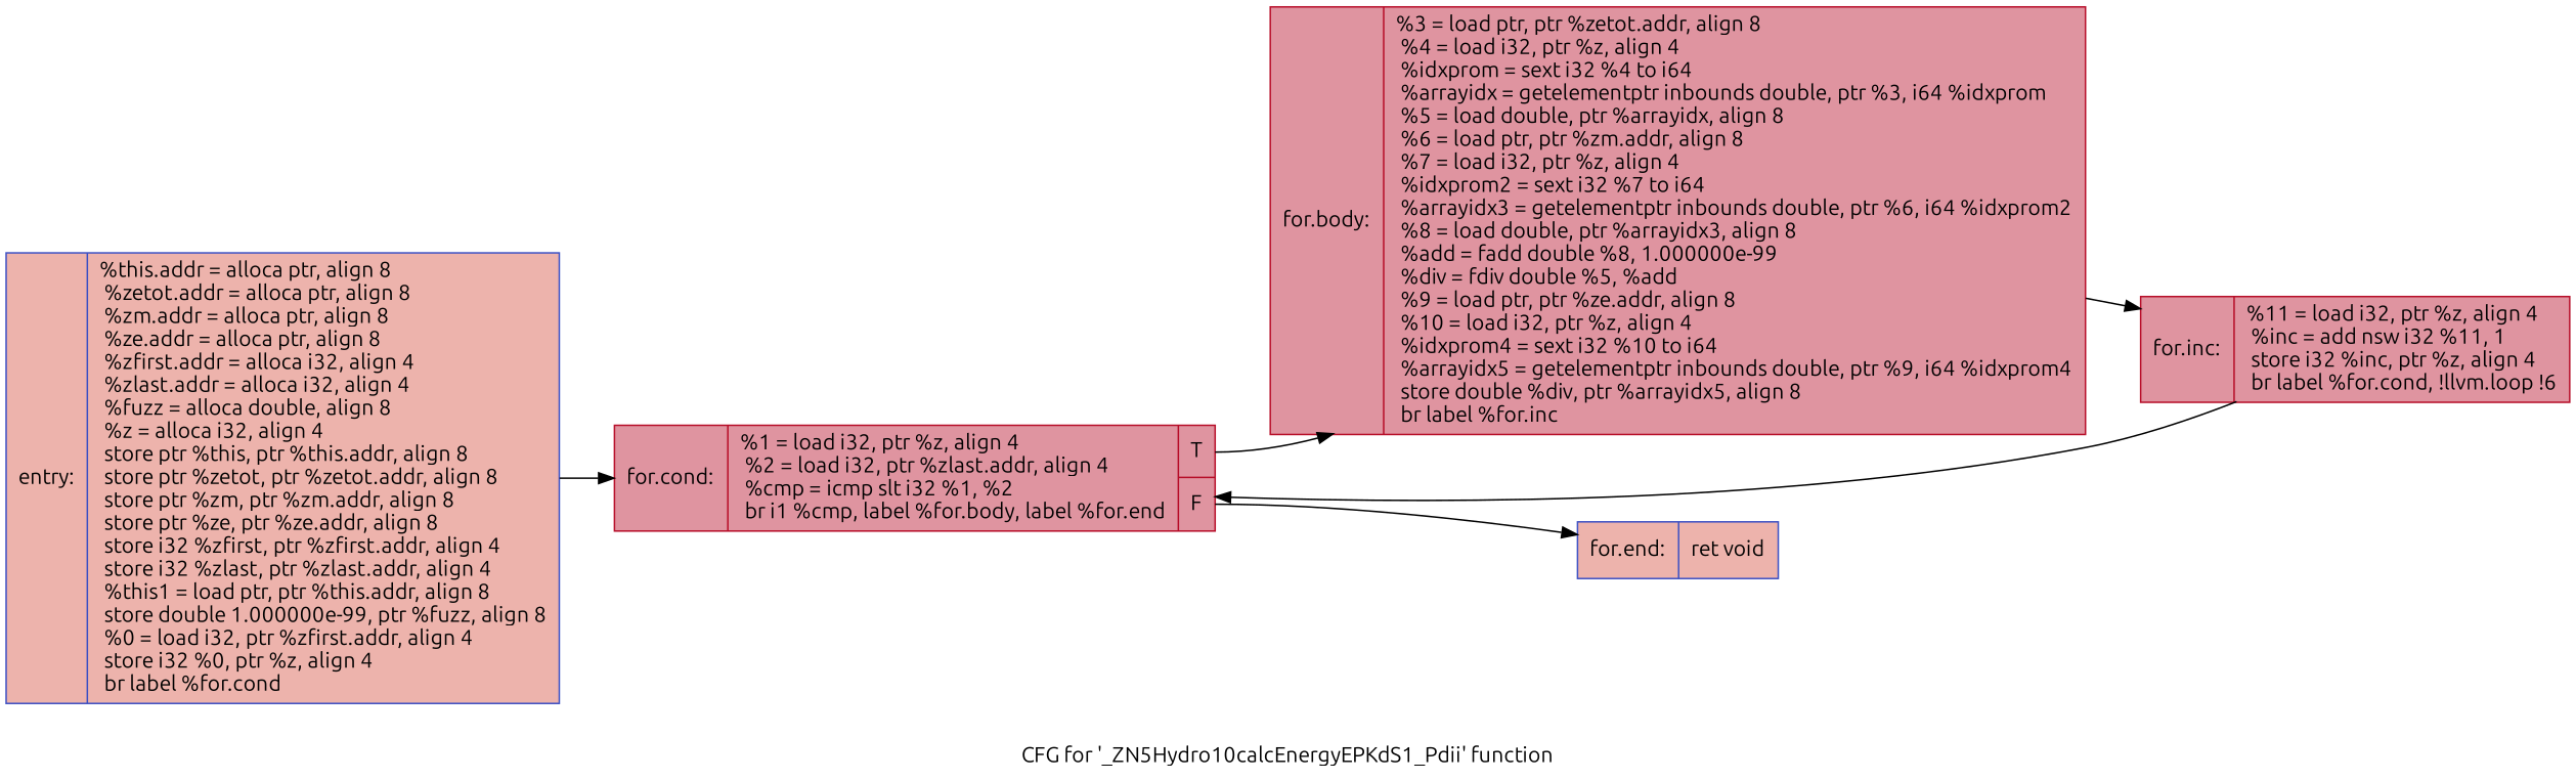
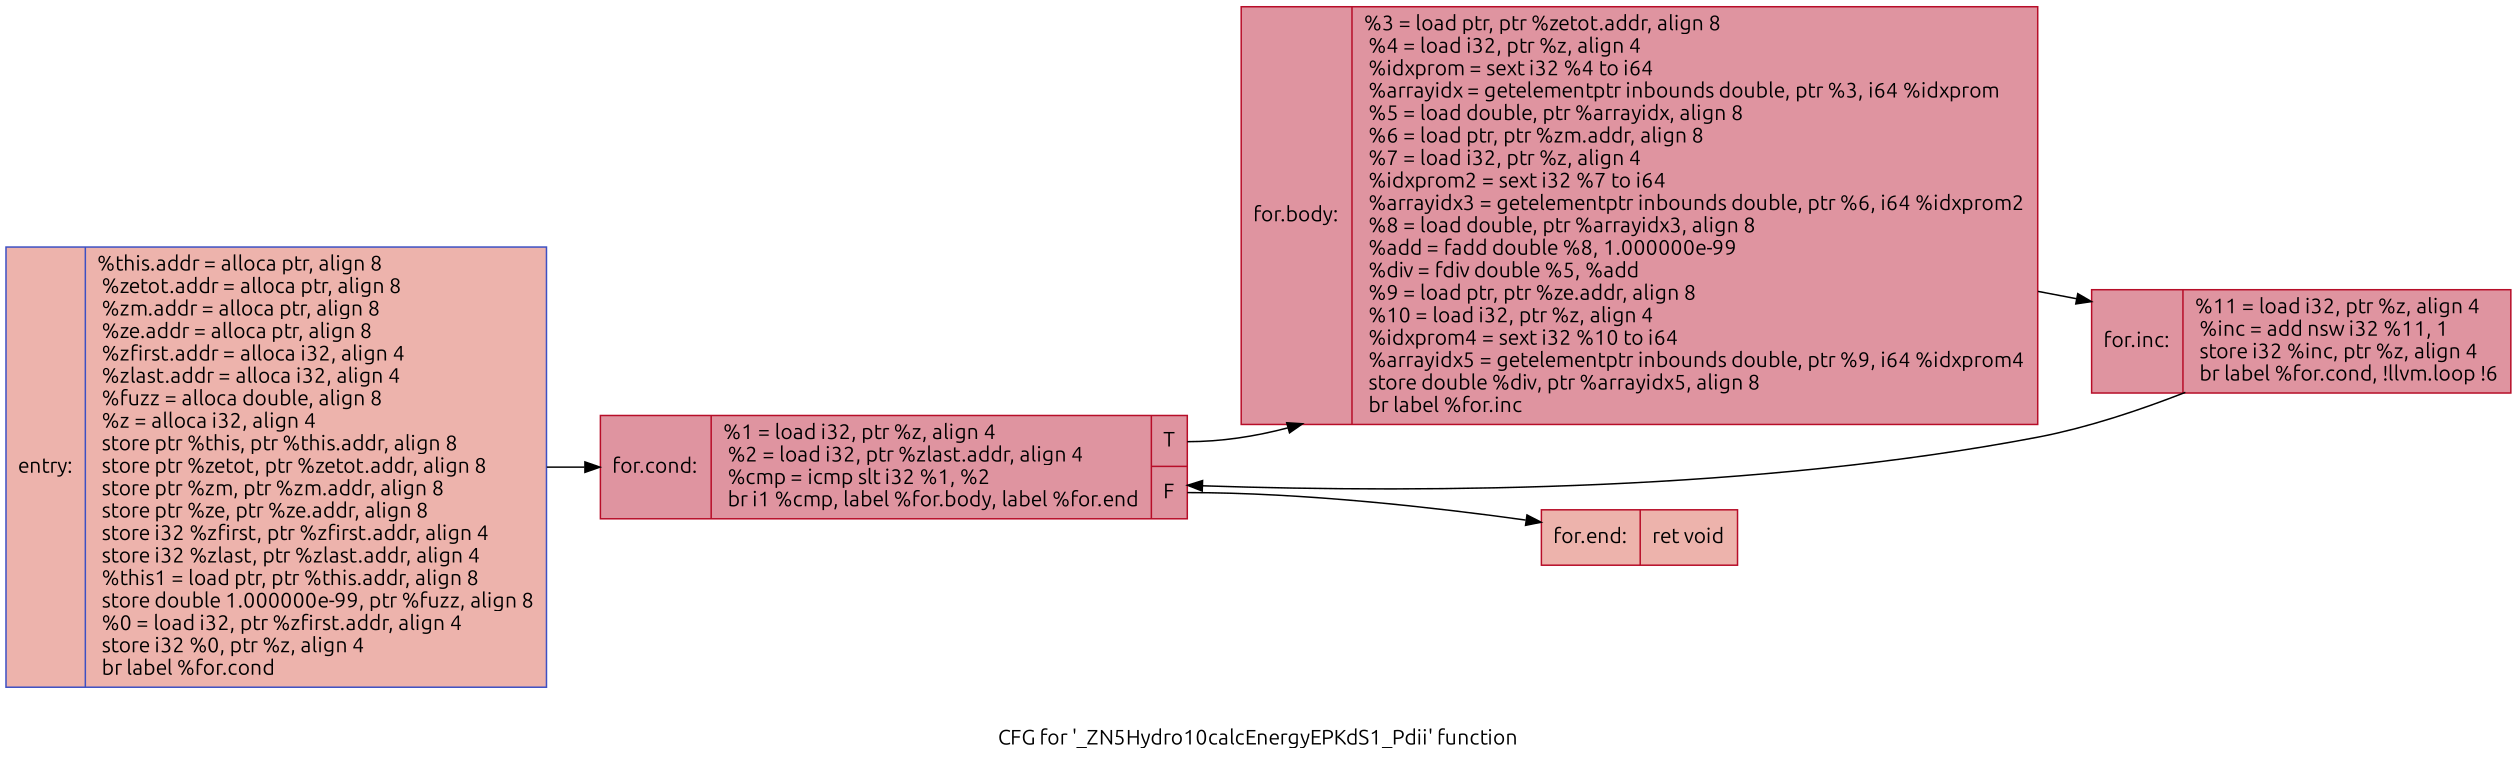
  digraph {
    label="CFG for '_ZN5Hydro10calcEnergyEPKdS1_Pdii' function"
    rankdir=LR
    fontname=Ubuntu
    node [color="#b70d28ff" fillcolor="#b70d2870" fontname=Ubuntu shape=record style=filled]
    edge [fontname=Ubuntu]
    n1 [color="#3d50c3ff" fillcolor="#d6524470" label="{entry:\l|  %this.addr = alloca ptr, align 8\l  %zetot.addr = alloca ptr, align 8\l  %zm.addr = alloca ptr, align 8\l  %ze.addr = alloca ptr, align 8\l  %zfirst.addr = alloca i32, align 4\l  %zlast.addr = alloca i32, align 4\l  %fuzz = alloca double, align 8\l  %z = alloca i32, align 4\l  store ptr %this, ptr %this.addr, align 8\l  store ptr %zetot, ptr %zetot.addr, align 8\l  store ptr %zm, ptr %zm.addr, align 8\l  store ptr %ze, ptr %ze.addr, align 8\l  store i32 %zfirst, ptr %zfirst.addr, align 4\l  store i32 %zlast, ptr %zlast.addr, align 4\l  %this1 = load ptr, ptr %this.addr, align 8\l  store double 1.000000e-99, ptr %fuzz, align 8\l  %0 = load i32, ptr %zfirst.addr, align 4\l  store i32 %0, ptr %z, align 4\l  br label %for.cond\l}"]
    n2 [label="{for.cond:\l|  %1 = load i32, ptr %z, align 4\l  %2 = load i32, ptr %zlast.addr, align 4\l  %cmp = icmp slt i32 %1, %2\l  br i1 %cmp, label %for.body, label %for.end\l|{<s0>T|<s1>F}}"]
    n3 [label="{for.body:\l|  %3 = load ptr, ptr %zetot.addr, align 8\l  %4 = load i32, ptr %z, align 4\l  %idxprom = sext i32 %4 to i64\l  %arrayidx = getelementptr inbounds double, ptr %3, i64 %idxprom\l  %5 = load double, ptr %arrayidx, align 8\l  %6 = load ptr, ptr %zm.addr, align 8\l  %7 = load i32, ptr %z, align 4\l  %idxprom2 = sext i32 %7 to i64\l  %arrayidx3 = getelementptr inbounds double, ptr %6, i64 %idxprom2\l  %8 = load double, ptr %arrayidx3, align 8\l  %add = fadd double %8, 1.000000e-99\l  %div = fdiv double %5, %add\l  %9 = load ptr, ptr %ze.addr, align 8\l  %10 = load i32, ptr %z, align 4\l  %idxprom4 = sext i32 %10 to i64\l  %arrayidx5 = getelementptr inbounds double, ptr %9, i64 %idxprom4\l  store double %div, ptr %arrayidx5, align 8\l  br label %for.inc\l}"]
-   n4 [color="#3d50c3ff" fillcolor="#d6524470" label="{for.end:\l|  ret void\l}"]
+   n4 [fillcolor="#d6524470" label="{for.end:\l|  ret void\l}"]
    n5 [label="{for.inc:\l|  %11 = load i32, ptr %z, align 4\l  %inc = add nsw i32 %11, 1\l  store i32 %inc, ptr %z, align 4\l  br label %for.cond, !llvm.loop !6\l}"]
    n1 -> n2
    n2 -> n3 [tailport=s0]
    n2 -> n4 [tailport=s1]
    n3 -> n5
    n5 -> n2
  }
